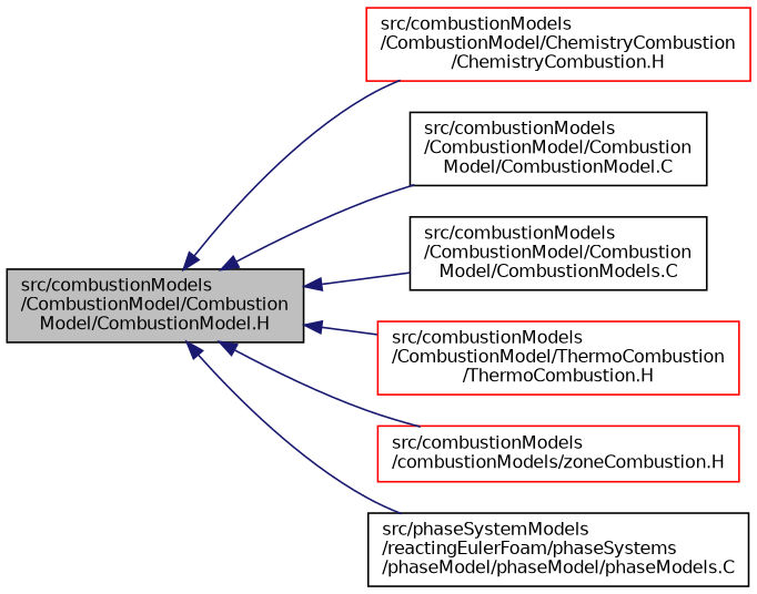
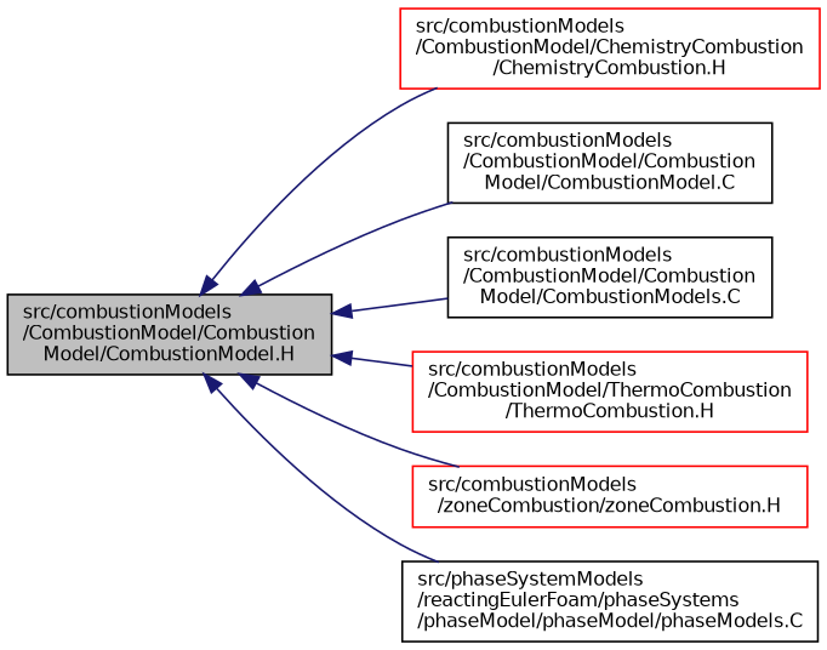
  digraph {
    rankdir=LR
    node [color=black fontname=Helvetica fontsize=10 shape=record]
    edge [color=midnightblue dir=back fontname=Helvetica fontsize=10 labelfontname=Helvetica labelfontsize=10 style=solid]
    n1 [fillcolor=grey75 fontcolor=black height=0.2 label="src/combustionModels\l/CombustionModel/Combustion\lModel/CombustionModel.H" style=filled width=0.4]
    n2 [color=red height=0.2 label="src/combustionModels\l/CombustionModel/ChemistryCombustion\l/ChemistryCombustion.H" width=0.4]
    n3 [height=0.2 label="src/combustionModels\l/CombustionModel/Combustion\lModel/CombustionModel.C" width=0.4]
    n4 [height=0.2 label="src/combustionModels\l/CombustionModel/Combustion\lModel/CombustionModels.C" width=0.4]
    n5 [color=red height=0.2 label="src/combustionModels\l/CombustionModel/ThermoCombustion\l/ThermoCombustion.H" width=0.4]
-   n6 [color=red height=0.2 label="src/combustionModels\l/combustionModels/zoneCombustion.H" width=0.4]
+   n6 [color=red height=0.2 label="src/combustionModels\l/zoneCombustion/zoneCombustion.H" width=0.4]
    n7 [height=0.2 label="src/phaseSystemModels\l/reactingEulerFoam/phaseSystems\l/phaseModel/phaseModel/phaseModels.C" width=0.4]
    n1 -> n2
    n1 -> n3
    n1 -> n4
    n1 -> n5
    n1 -> n6
    n1 -> n7
  }
